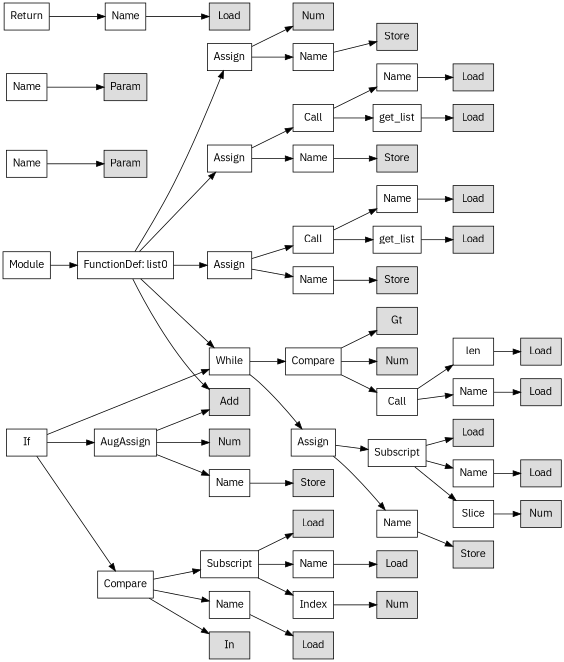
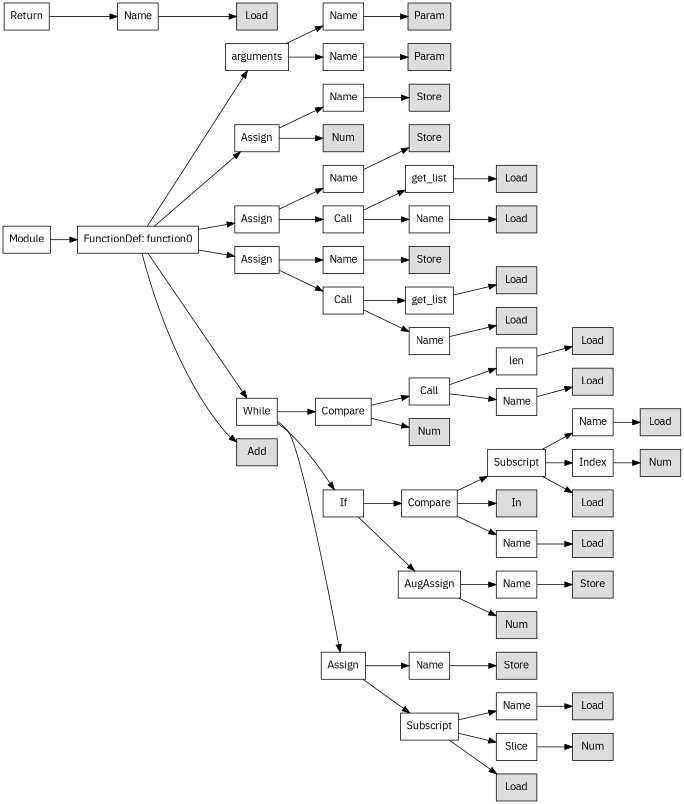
  digraph {
    fontname="IBM Plex Sans"
    rankdir=LR
    node [fontname="IBM Plex Sans" shape=rect]
    edge [fontname="IBM Plex Sans"]
    n1 [label=Module]
-   n2 [label="FunctionDef: list0"]
+   n2 [label="FunctionDef: function0"]
+   n3 [label=arguments]
    n4 [label=Assign]
    n5 [label=Assign]
    n6 [label=Assign]
    n7 [label=While]
    n8 [fillcolor="#dddddd" label=Add style=filled]
    n9 [label=Name]
    n10 [label=Name]
    n11 [label=Name]
    n12 [fillcolor="#dddddd" label=Num style=filled]
    n13 [label=Name]
    n14 [label=Call]
    n15 [label=Name]
    n16 [label=Call]
    n17 [label=Compare]
    n18 [label=If]
    n19 [label=Assign]
    n20 [label=Return]
    n21 [label=Name]
    n22 [fillcolor="#dddddd" label=Param style=filled]
    n23 [fillcolor="#dddddd" label=Param style=filled]
    n24 [fillcolor="#dddddd" label=Store style=filled]
    n25 [fillcolor="#dddddd" label=Store style=filled]
    n26 [label=get_list]
    n27 [label=Name]
    n28 [fillcolor="#dddddd" label=Store style=filled]
    n29 [label=get_list]
    n30 [label=Name]
    n31 [label=Call]
-   n32 [fillcolor="#dddddd" label=Gt style=filled]
    n33 [fillcolor="#dddddd" label=Num style=filled]
    n34 [label=Compare]
    n35 [label=AugAssign]
    n36 [label=Name]
    n37 [label=Subscript]
    n38 [fillcolor="#dddddd" label=Load style=filled]
    n39 [fillcolor="#dddddd" label=Load style=filled]
    n40 [fillcolor="#dddddd" label=Load style=filled]
    n41 [fillcolor="#dddddd" label=Load style=filled]
    n42 [fillcolor="#dddddd" label=Load style=filled]
    n43 [label=len]
    n44 [label=Name]
    n45 [label=Subscript]
    n46 [fillcolor="#dddddd" label=In style=filled]
    n47 [label=Name]
    n48 [label=Name]
    n49 [fillcolor="#dddddd" label=Num style=filled]
    n50 [fillcolor="#dddddd" label=Store style=filled]
    n51 [label=Name]
    n52 [label=Slice]
    n53 [fillcolor="#dddddd" label=Load style=filled]
    n54 [fillcolor="#dddddd" label=Load style=filled]
    n55 [fillcolor="#dddddd" label=Load style=filled]
    n56 [label=Name]
    n57 [label=Index]
    n58 [fillcolor="#dddddd" label=Load style=filled]
    n59 [fillcolor="#dddddd" label=Load style=filled]
    n60 [fillcolor="#dddddd" label=Store style=filled]
    n61 [fillcolor="#dddddd" label=Load style=filled]
    n62 [fillcolor="#dddddd" label=Num style=filled]
    n63 [fillcolor="#dddddd" label=Load style=filled]
    n64 [fillcolor="#dddddd" label=Num style=filled]
    n1 -> n2
+   n2 -> n3
    n2 -> n4
    n2 -> n5
    n2 -> n6
    n2 -> n7
    n2 -> n8
+   n3 -> n9
+   n3 -> n10
    n4 -> n11
    n4 -> n12
    n5 -> n13
    n5 -> n14
    n6 -> n15
    n6 -> n16
    n7 -> n17
-   n18 -> n7
+   n7 -> n18
    n7 -> n19
    n9 -> n22
    n10 -> n23
    n11 -> n24
    n13 -> n25
    n14 -> n26
    n14 -> n27
    n15 -> n28
    n16 -> n29
    n16 -> n30
    n17 -> n31
-   n17 -> n32
    n17 -> n33
    n18 -> n34
    n18 -> n35
    n19 -> n36
    n19 -> n37
    n20 -> n21
    n21 -> n38
    n26 -> n39
    n27 -> n40
    n29 -> n41
    n30 -> n42
    n31 -> n43
    n31 -> n44
    n34 -> n45
    n34 -> n46
    n34 -> n47
-   n35 -> n8
    n35 -> n48
    n35 -> n49
    n36 -> n50
    n37 -> n51
    n37 -> n52
    n37 -> n53
    n43 -> n54
    n44 -> n55
    n45 -> n56
    n45 -> n57
    n45 -> n58
    n47 -> n59
    n48 -> n60
    n51 -> n61
    n52 -> n62
    n56 -> n63
    n57 -> n64
  }
